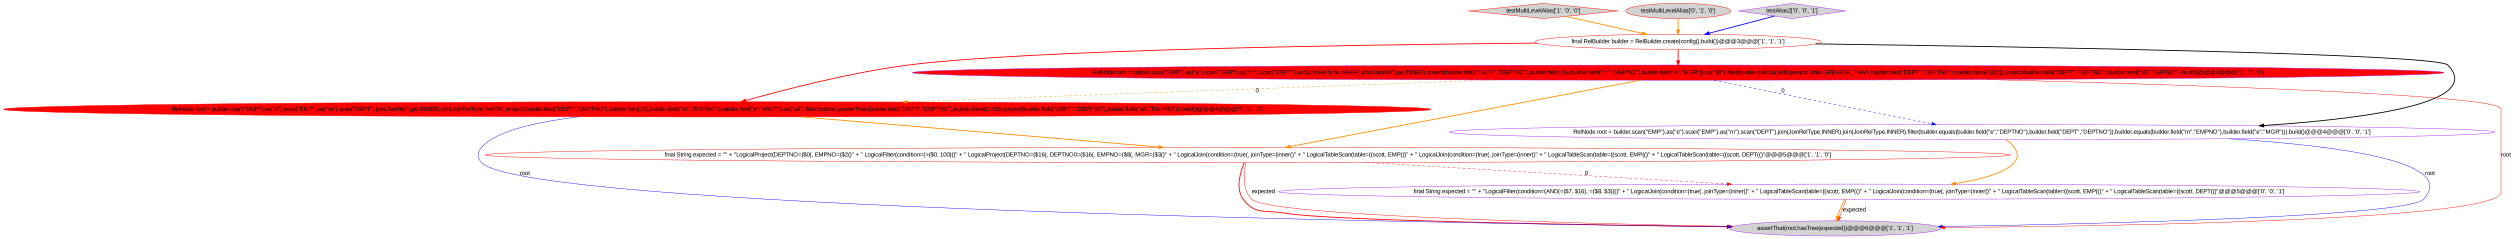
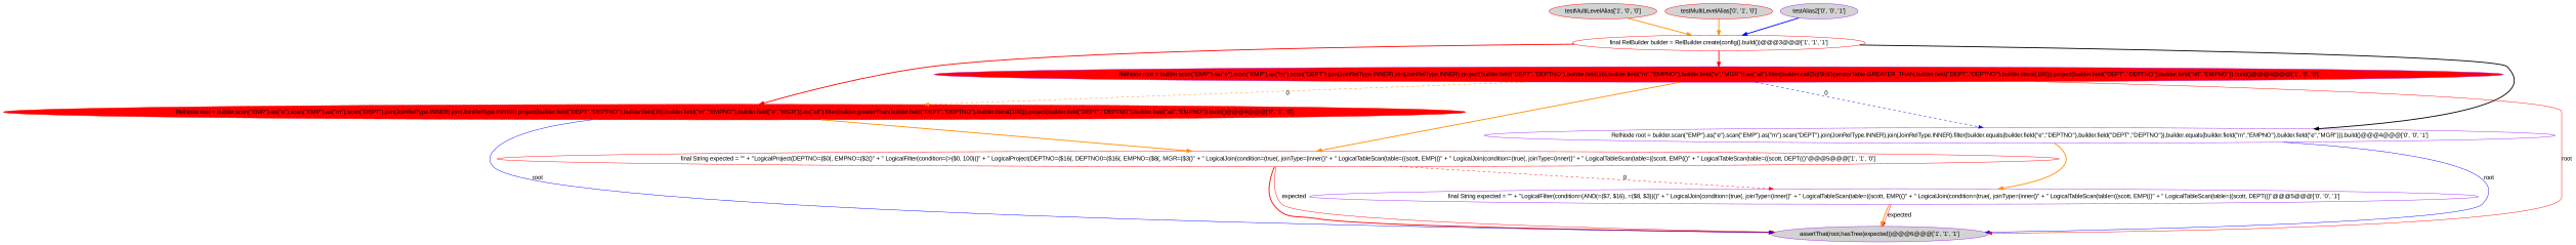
  digraph {
    fontname="Liberation Sans"
    node [color=red fillcolor=white fontname="Liberation Sans" shape=ellipse style=filled]
    edge [color=red fontname="Liberation Sans" style=bold]
    n1 [label="final String expected = \"\" + \"LogicalProject(DEPTNO=($0(, EMPNO=($2()\" + \" LogicalFilter(condition=(>($0, 100)()\" + \" LogicalProject(DEPTNO=($16(, DEPTNO0=($16(, EMPNO=($8(, MGR=($3()\" + \" LogicalJoin(condition=(true(, joinType=(inner()\" + \" LogicalTableScan(table=((scott, EMP(()\" + \" LogicalJoin(condition=(true(, joinType=(inner()\" + \" LogicalTableScan(table=((scott, EMP(()\" + \" LogicalTableScan(table=((scott, DEPT(()\"@@@5@@@['1', '1', '0']"]
    n2 [color=purple fillcolor=lightgray label="assertThat(root,hasTree(expected))@@@6@@@['1', '1', '1']"]
    n3 [color=purple label="final String expected = \"\" + \"LogicalFilter(condition=(AND(=($7, $16), =($8, $3))()\" + \" LogicalJoin(condition=(true(, joinType=(inner()\" + \" LogicalTableScan(table=((scott, EMP(()\" + \" LogicalJoin(condition=(true(, joinType=(inner()\" + \" LogicalTableScan(table=((scott, EMP(()\" + \" LogicalTableScan(table=((scott, DEPT(()\"@@@5@@@['0', '0', '1']"]
-   n4 [fillcolor=lightgray label="testMultiLevelAlias['1', '0', '0']" shape=diamond]
+   n4 [fillcolor=lightgray label="testMultiLevelAlias['1', '0', '0']"]
    n5 [label="final RelBuilder builder = RelBuilder.create(config().build())@@@3@@@['1', '1', '1']"]
    n6 [fillcolor=red label="RelNode root = builder.scan(\"EMP\").as(\"e\").scan(\"EMP\").as(\"m\").scan(\"DEPT\").join(JoinRelType.INNER).join(JoinRelType.INNER).project(builder.field(\"DEPT\",\"DEPTNO\"),builder.field(16),builder.field(\"m\",\"EMPNO\"),builder.field(\"e\",\"MGR\")).as(\"all\").filter(builder.greaterThan(builder.field(\"DEPT\",\"DEPTNO\"),builder.literal(100))).project(builder.field(\"DEPT\",\"DEPTNO\"),builder.field(\"all\",\"EMPNO\")).build()@@@4@@@['0', '1', '0']"]
    n7 [color=purple label="RelNode root = builder.scan(\"EMP\").as(\"e\").scan(\"EMP\").as(\"m\").scan(\"DEPT\").join(JoinRelType.INNER).join(JoinRelType.INNER).filter(builder.equals(builder.field(\"e\",\"DEPTNO\"),builder.field(\"DEPT\",\"DEPTNO\")),builder.equals(builder.field(\"m\",\"EMPNO\"),builder.field(\"e\",\"MGR\"))).build()@@@4@@@['0', '0', '1']"]
    n8 [color=purple fillcolor=red label="RelNode root = builder.scan(\"EMP\").as(\"e\").scan(\"EMP\").as(\"m\").scan(\"DEPT\").join(JoinRelType.INNER).join(JoinRelType.INNER).project(builder.field(\"DEPT\",\"DEPTNO\"),builder.field(16),builder.field(\"m\",\"EMPNO\"),builder.field(\"e\",\"MGR\")).as(\"all\").filter(builder.call(SqlStdOperatorTable.GREATER_THAN,builder.field(\"DEPT\",\"DEPTNO\"),builder.literal(100))).project(builder.field(\"DEPT\",\"DEPTNO\"),builder.field(\"all\",\"EMPNO\")).build()@@@4@@@['1', '0', '0']"]
    n9 [fillcolor=lightgray label="testMultiLevelAlias['0', '1', '0']"]
-   n10 [color=purple fillcolor=lightgray label="testAlias2['0', '0', '1']" shape=diamond]
+   n10 [color=purple fillcolor=lightgray label="testAlias2['0', '0', '1']"]
    n1 -> n2 [label=expected style=solid]
    n1 -> n2
    n1 -> n3 [label=0 style=dashed]
    n3 -> n2 [label=expected style=solid]
    n3 -> n2 [color=darkorange]
    n4 -> n5 [color=darkorange]
    n5 -> n6
    n5 -> n7 [color=black]
    n5 -> n8
    n6 -> n1 [color=darkorange]
    n6 -> n2 [color=blue label=root style=solid]
    n7 -> n2 [color=blue label=root style=solid]
    n7 -> n3 [color=darkorange]
    n8 -> n1 [color=darkorange]
    n8 -> n2 [label=root style=solid]
    n8 -> n6 [color=darkorange label=0 style=dashed]
    n8 -> n7 [color=blue label=0 style=dashed]
    n9 -> n5 [color=darkorange]
    n10 -> n5 [color=blue]
  }
